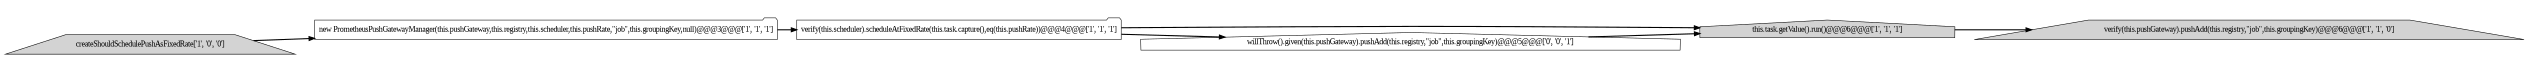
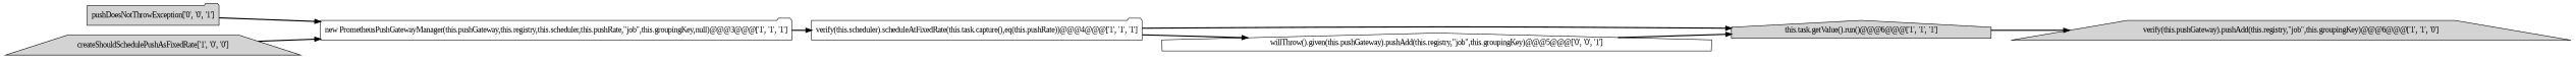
  digraph {
    fontname="Liberation Serif"
    rankdir=LR
    node [fillcolor=lightgray fontname="Liberation Serif" shape=folder style=filled]
    edge [fontname="Liberation Serif" style=bold]
+   n1 [label="pushDoesNotThrowException['0', '0', '1']"]
    n2 [fillcolor=white label="new PrometheusPushGatewayManager(this.pushGateway,this.registry,this.scheduler,this.pushRate,\"job\",this.groupingKey,null)@@@3@@@['1', '1', '1']"]
    n3 [fillcolor=white label="verify(this.scheduler).scheduleAtFixedRate(this.task.capture(),eq(this.pushRate))@@@4@@@['1', '1', '1']"]
    n4 [label="verify(this.pushGateway).pushAdd(this.registry,\"job\",this.groupingKey)@@@6@@@['1', '1', '0']" shape=trapezium]
    n5 [label="this.task.getValue().run()@@@6@@@['1', '1', '1']" shape=house]
    n6 [fillcolor=white label="willThrow().given(this.pushGateway).pushAdd(this.registry,\"job\",this.groupingKey)@@@5@@@['0', '0', '1']" shape=house]
    n7 [label="createShouldSchedulePushAsFixedRate['1', '0', '0']" shape=trapezium]
+   n1 -> n2
    n2 -> n3
    n3 -> n5
    n3 -> n6
    n5 -> n4
    n6 -> n5
    n7 -> n2
  }
